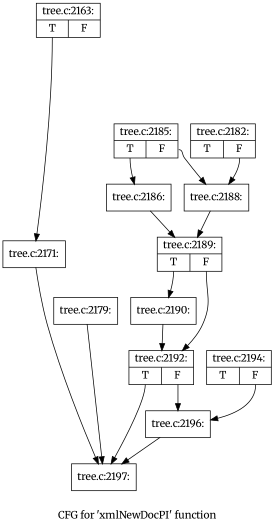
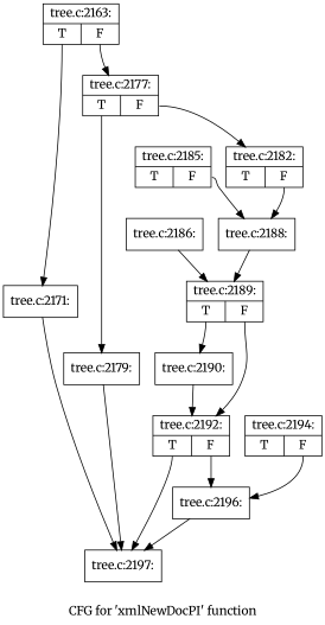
  digraph {
    fontname=Merriweather
    label="CFG for 'xmlNewDocPI' function"
    node [fontname=Merriweather shape=record]
    edge [fontname=Merriweather tailport=s1]
    n1 [label="{tree.c:2163:|{<s0>T|<s1>F}}"]
    n2 [label="{tree.c:2171:}"]
+   n3 [label="{tree.c:2177:|{<s0>T|<s1>F}}"]
    n4 [label="{tree.c:2197:}"]
    n5 [label="{tree.c:2179:}"]
    n6 [label="{tree.c:2182:|{<s0>T|<s1>F}}"]
    n7 [label="{tree.c:2188:}"]
    n8 [label="{tree.c:2185:|{<s0>T|<s1>F}}"]
    n9 [label="{tree.c:2186:}"]
    n10 [label="{tree.c:2189:|{<s0>T|<s1>F}}"]
    n11 [label="{tree.c:2190:}"]
    n12 [label="{tree.c:2192:|{<s0>T|<s1>F}}"]
    n13 [label="{tree.c:2196:}"]
    n14 [label="{tree.c:2194:|{<s0>T|<s1>F}}"]
    n1 -> n2 [tailport=s0]
+   n1 -> n3
    n2 -> n4 [tailport=""]
+   n3 -> n5 [tailport=s0]
+   n3 -> n6
    n5 -> n4 [tailport=""]
    n6 -> n7
    n7 -> n10 [tailport=""]
    n8 -> n7
-   n8 -> n9 [tailport=s0]
    n9 -> n10 [tailport=""]
    n10 -> n11 [tailport=s0]
    n10 -> n12
    n11 -> n12 [tailport=""]
    n12 -> n4 [tailport=s0]
    n12 -> n13
    n13 -> n4 [tailport=""]
    n14 -> n13
  }
